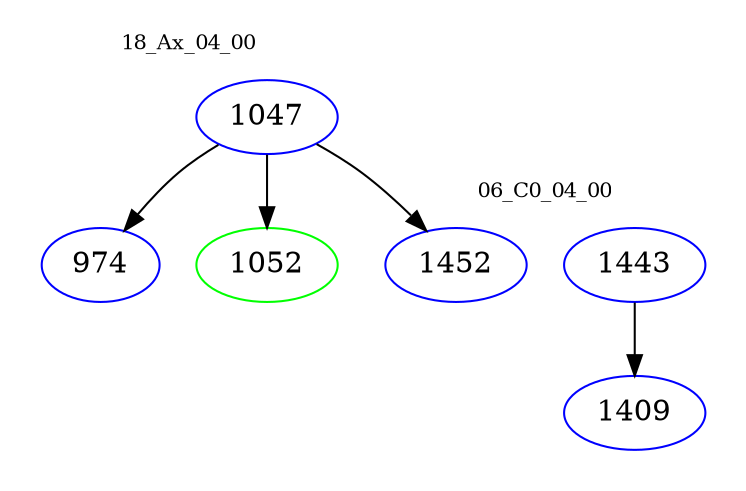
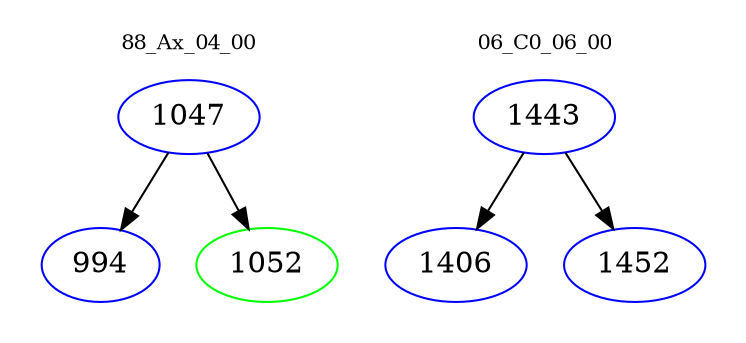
  digraph {
    node [color=blue]
    edge [color=black]
    n1 [label=1047]
-   n2 [label=974]
+   n2 [label=994]
    n3 [color=green label=1052]
    n4 [label=1443]
-   n5 [label=1409]
+   n5 [label=1406]
    n6 [label=1452]
    subgraph cluster_1 {
      color=white
      fontsize=10
-     label="18_Ax_04_00"
+     label="88_Ax_04_00"
      n1
      n2
      n3
    }
    subgraph cluster_2 {
      color=white
      fontsize=10
-     label="06_C0_04_00"
+     label="06_C0_06_00"
      n4
      n5
      n6
    }
    n1 -> n2
    n1 -> n3
    n4 -> n5
-   n1 -> n6
+   n4 -> n6
  }
